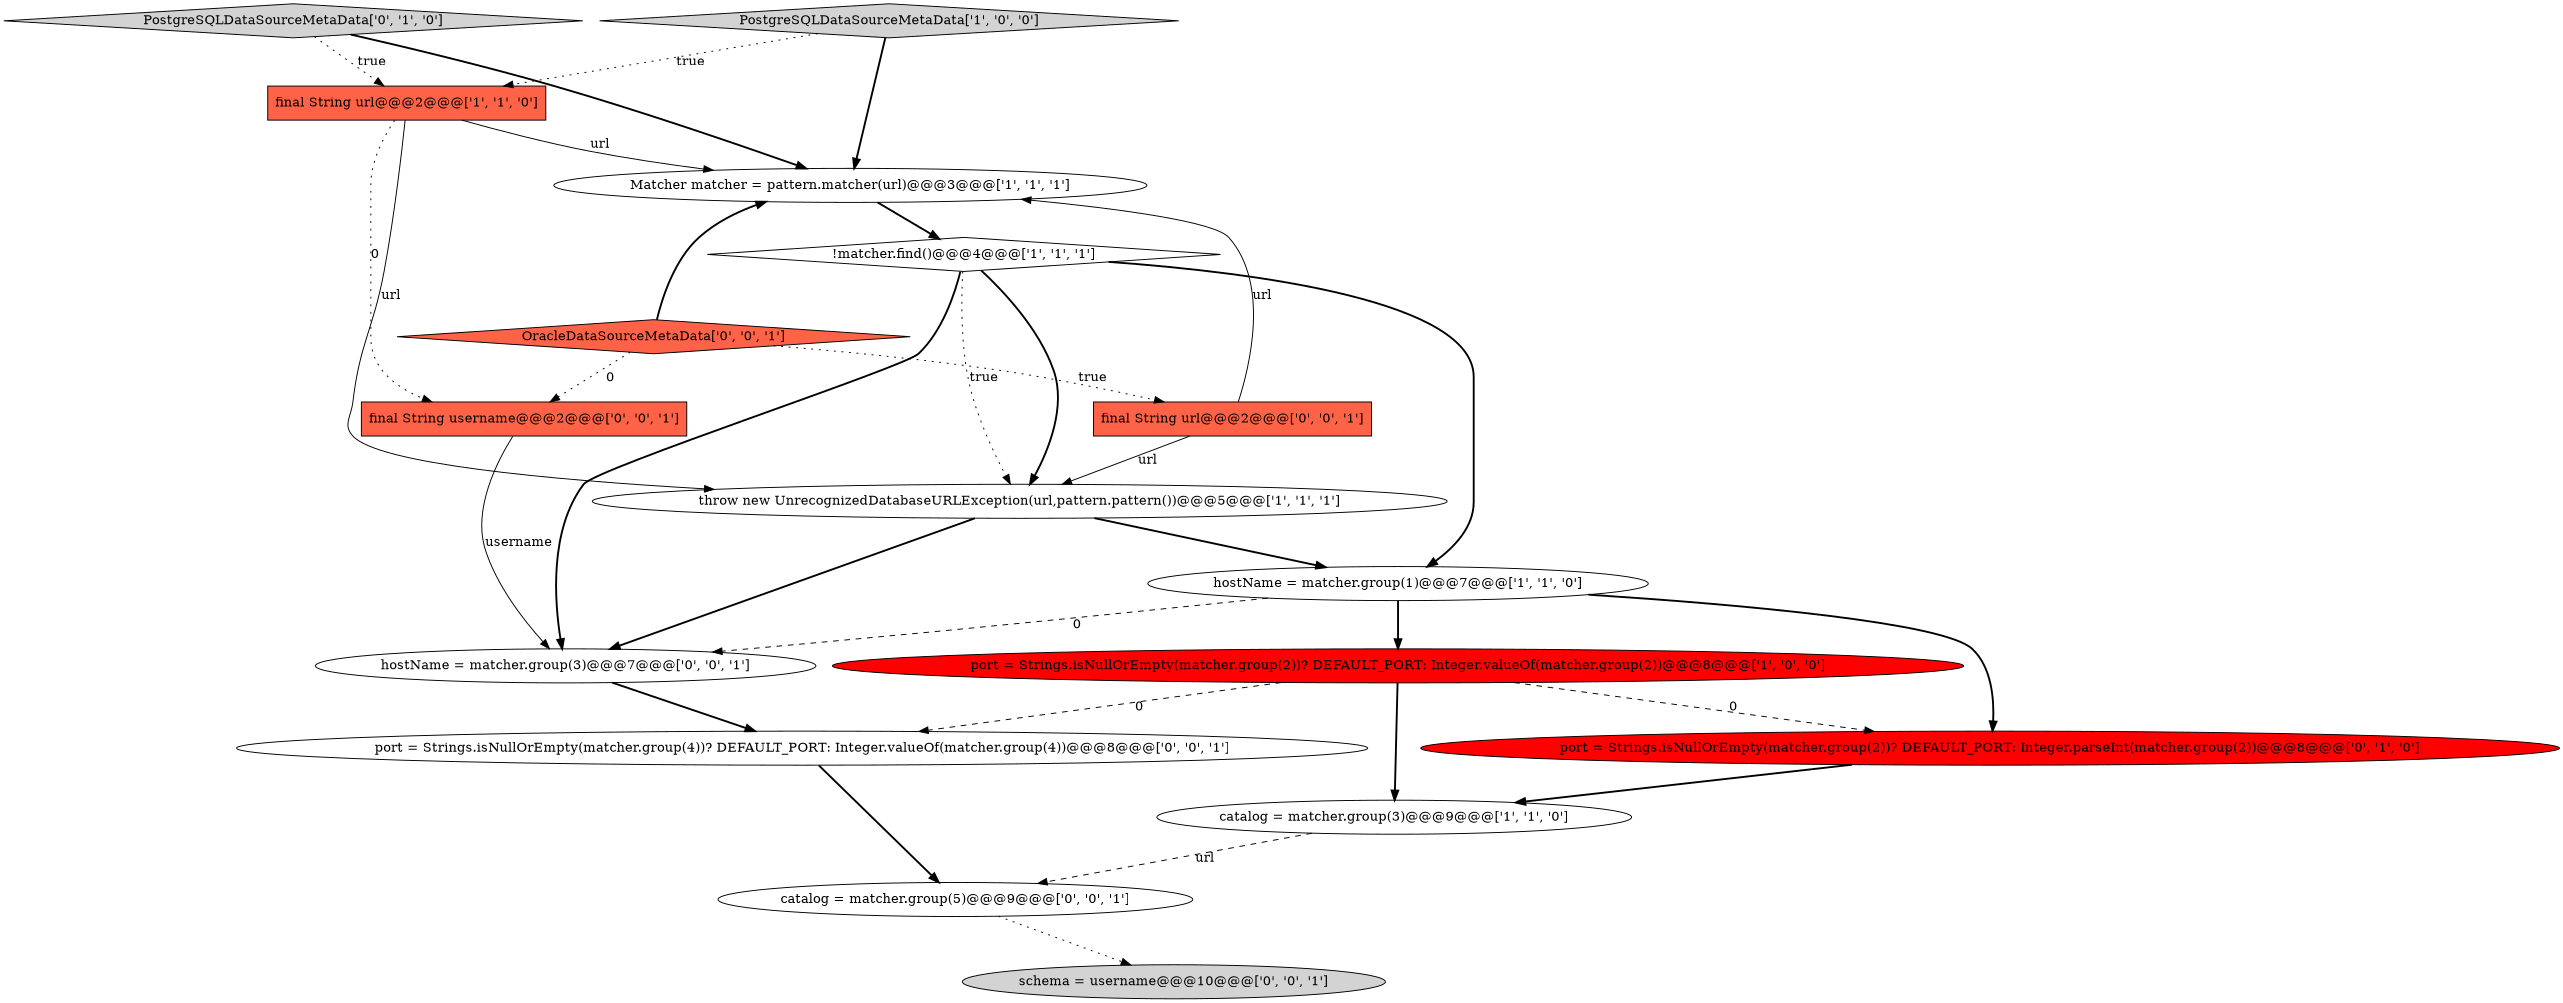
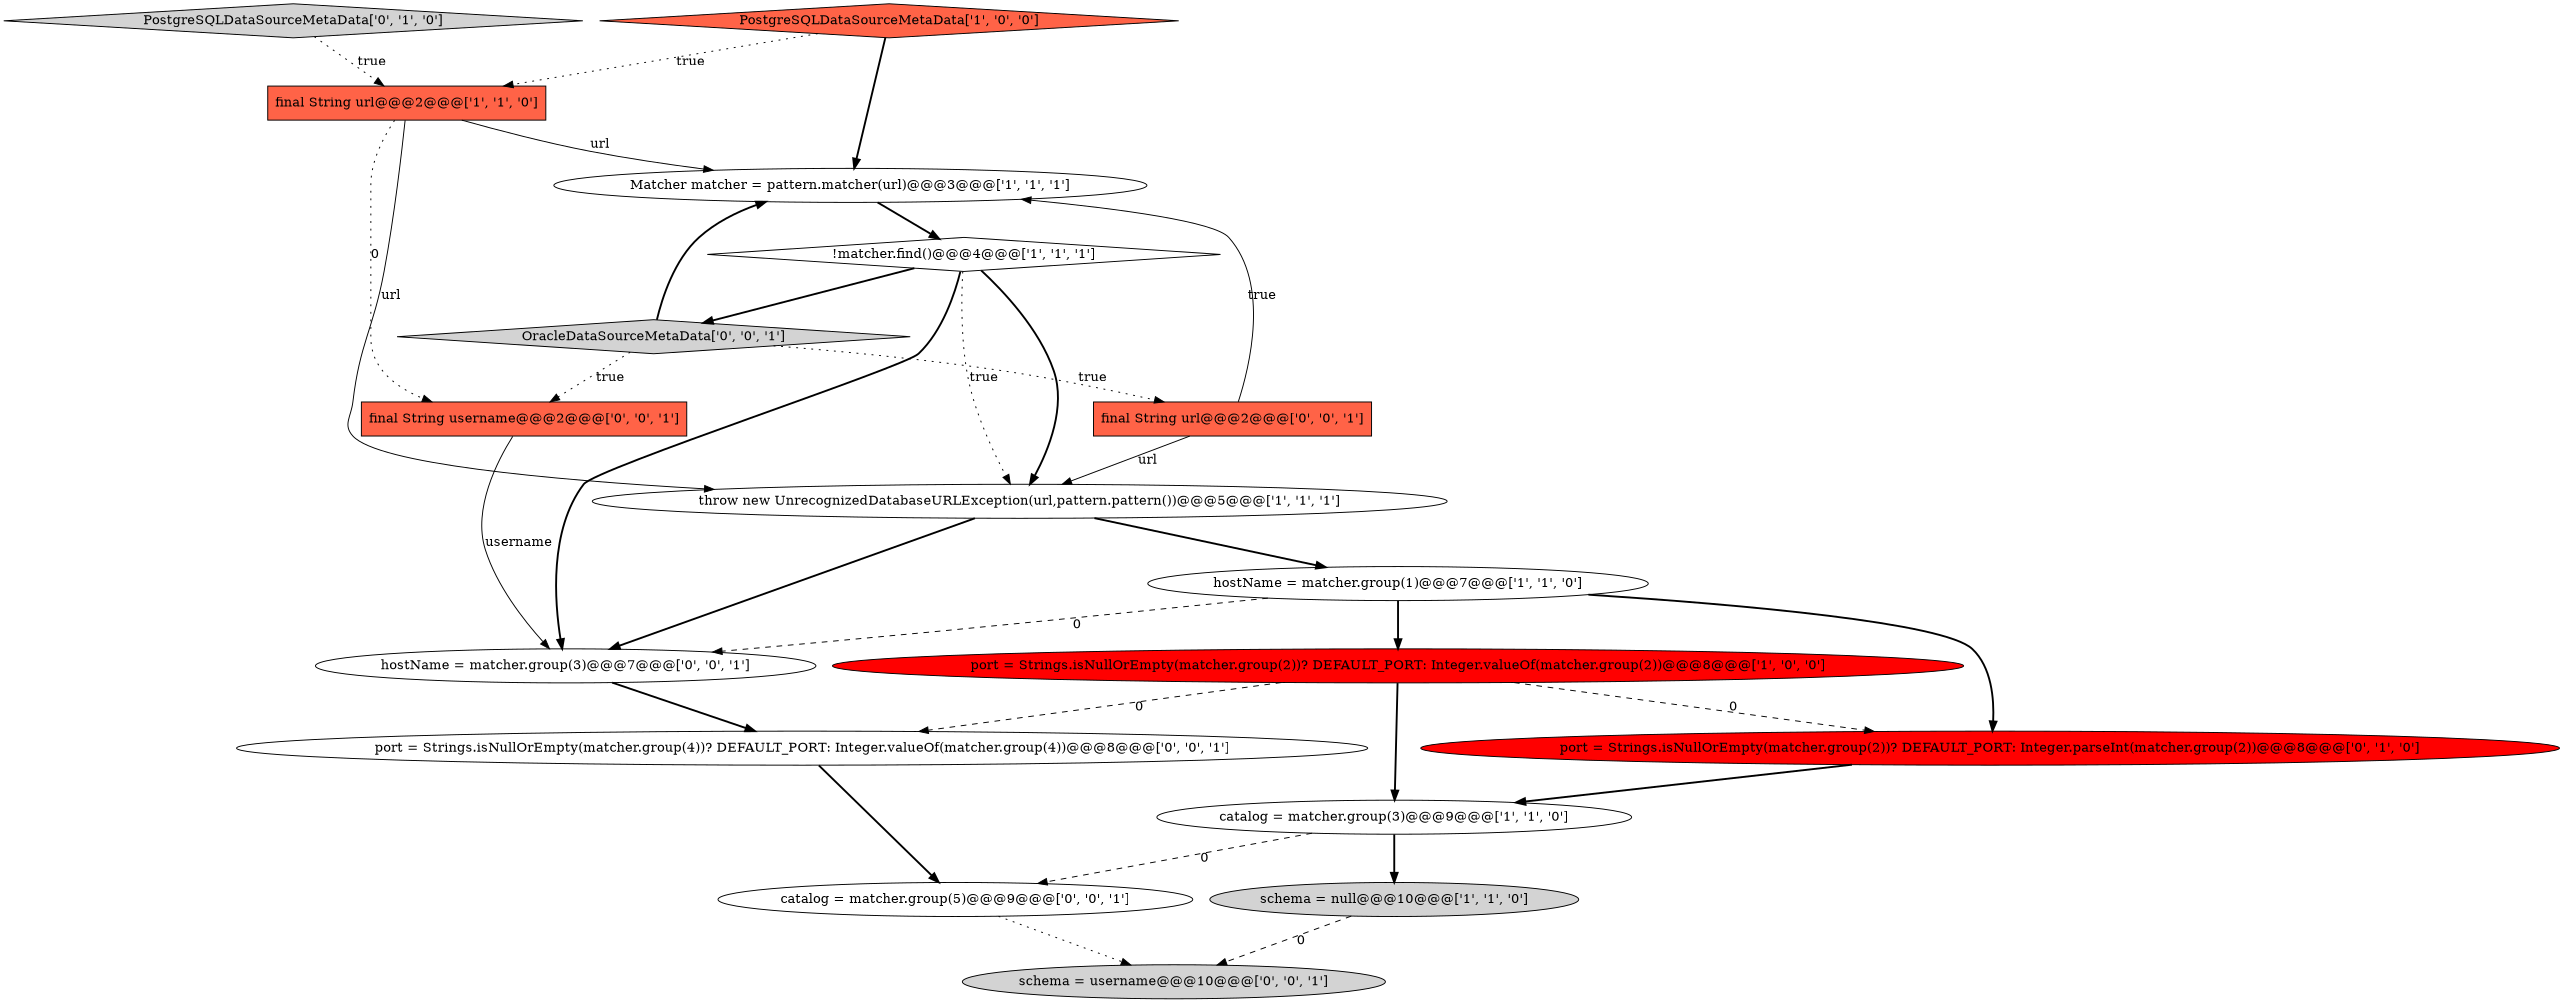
  digraph {
    node [fillcolor=white shape=ellipse style=filled]
    edge [style=bold]
    n1 [label="hostName = matcher.group(3)@@@7@@@['0', '0', '1']"]
    n2 [label="port = Strings.isNullOrEmpty(matcher.group(4))? DEFAULT_PORT: Integer.valueOf(matcher.group(4))@@@8@@@['0', '0', '1']"]
    n3 [label="catalog = matcher.group(5)@@@9@@@['0', '0', '1']"]
    n4 [fillcolor=lightgray label="schema = username@@@10@@@['0', '0', '1']"]
    n5 [label="catalog = matcher.group(3)@@@9@@@['1', '1', '0']"]
+   n6 [fillcolor=lightgray label="schema = null@@@10@@@['1', '1', '0']"]
    n7 [fillcolor=tomato label="final String username@@@2@@@['0', '0', '1']" shape=box]
    n8 [fillcolor=lightgray label="PostgreSQLDataSourceMetaData['0', '1', '0']" shape=diamond]
    n9 [fillcolor=tomato label="final String url@@@2@@@['1', '1', '0']" shape=box]
    n10 [label="Matcher matcher = pattern.matcher(url)@@@3@@@['1', '1', '1']"]
    n11 [label="throw new UnrecognizedDatabaseURLException(url,pattern.pattern())@@@5@@@['1', '1', '1']"]
    n12 [label="!matcher.find()@@@4@@@['1', '1', '1']" shape=diamond]
    n13 [label="hostName = matcher.group(1)@@@7@@@['1', '1', '0']"]
    n14 [fillcolor=red label="port = Strings.isNullOrEmpty(matcher.group(2))? DEFAULT_PORT: Integer.parseInt(matcher.group(2))@@@8@@@['0', '1', '0']"]
    n15 [fillcolor=red label="port = Strings.isNullOrEmpty(matcher.group(2))? DEFAULT_PORT: Integer.valueOf(matcher.group(2))@@@8@@@['1', '0', '0']"]
-   n16 [fillcolor=tomato label="OracleDataSourceMetaData['0', '0', '1']" shape=diamond]
+   n16 [fillcolor=lightgray label="OracleDataSourceMetaData['0', '0', '1']" shape=diamond]
    n17 [fillcolor=tomato label="final String url@@@2@@@['0', '0', '1']" shape=box]
-   n18 [fillcolor=lightgray label="PostgreSQLDataSourceMetaData['1', '0', '0']" shape=diamond]
+   n18 [fillcolor=tomato label="PostgreSQLDataSourceMetaData['1', '0', '0']" shape=diamond]
    n1 -> n2
    n2 -> n3
    n3 -> n4 [style=dotted]
-   n5 -> n3 [label=url style=dashed]
+   n5 -> n3 [label=0 style=dashed]
+   n5 -> n6
+   n6 -> n4 [label=0 style=dashed]
    n7 -> n1 [label=username style=solid]
    n8 -> n9 [label=true style=dotted]
-   n8 -> n10
    n9 -> n7 [label=0 style=dotted]
    n9 -> n10 [label=url style=solid]
    n9 -> n11 [label=url style=solid]
    n10 -> n12
    n11 -> n1
    n11 -> n13
    n12 -> n1
    n12 -> n11 [label=true style=dotted]
    n12 -> n11
-   n12 -> n13
+   n12 -> n16
    n13 -> n1 [label=0 style=dashed]
    n13 -> n14
    n13 -> n15
    n14 -> n5
    n15 -> n2 [label=0 style=dashed]
    n15 -> n5
    n15 -> n14 [label=0 style=dashed]
-   n16 -> n7 [label=0 style=dotted]
+   n16 -> n7 [label=true style=dotted]
    n16 -> n10
    n16 -> n17 [label=true style=dotted]
-   n17 -> n10 [label=url style=solid]
+   n17 -> n10 [label=true style=solid]
    n17 -> n11 [label=url style=solid]
    n18 -> n9 [label=true style=dotted]
    n18 -> n10
  }
